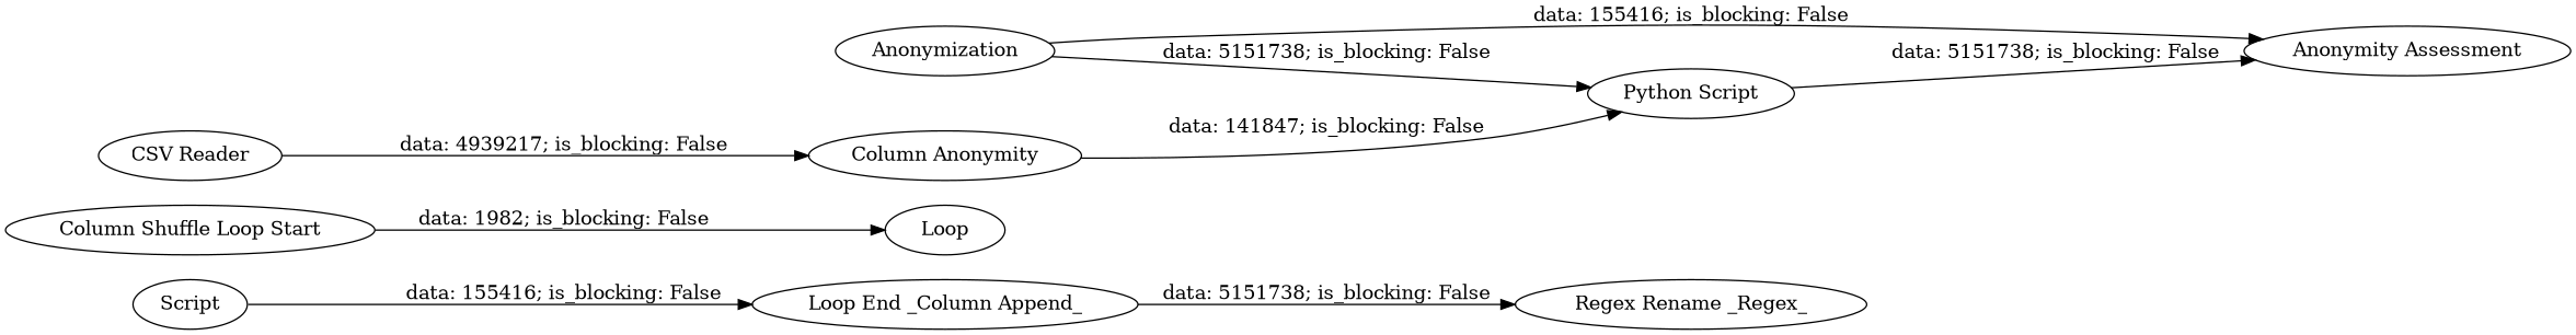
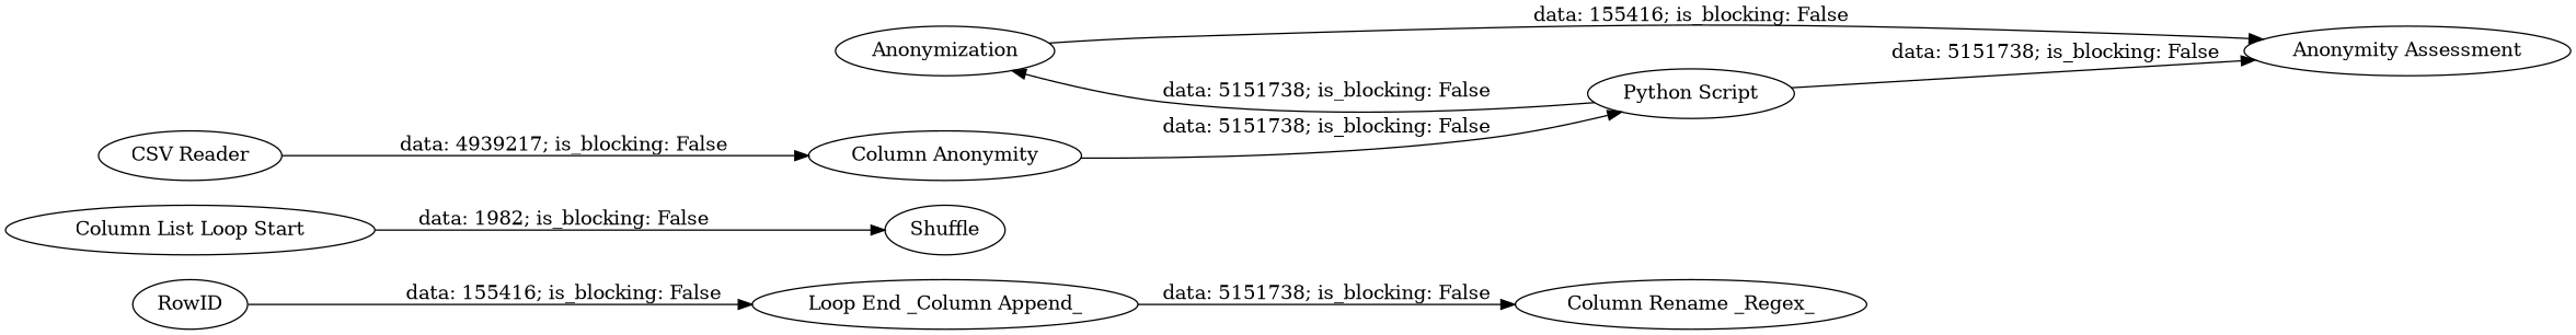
  digraph {
    rankdir=LR
-   n1 [label="Regex Rename _Regex_"]
+   n1 [label="Column Rename _Regex_"]
    n2 [label="Loop End _Column Append_"]
-   n3 [label="Column Shuffle Loop Start"]
-   n4 [label=Loop]
+   n3 [label="Column List Loop Start"]
+   n4 [label=Shuffle]
    n5 [label=Anonymization]
    n6 [label="Anonymity Assessment"]
    n7 [label="CSV Reader"]
    n8 [label="Column Anonymity"]
    n9 [label="Python Script"]
-   n10 [label=Script]
+   n10 [label=RowID]
    n2 -> n1 [label="data: 5151738; is_blocking: False"]
    n3 -> n4 [label="data: 1982; is_blocking: False"]
    n5 -> n6 [label="data: 155416; is_blocking: False"]
    n7 -> n8 [label="data: 4939217; is_blocking: False"]
-   n8 -> n9 [label="data: 141847; is_blocking: False"]
-   n5 -> n9 [label="data: 5151738; is_blocking: False"]
+   n8 -> n9 [label="data: 5151738; is_blocking: False"]
+   n9 -> n5 [label="data: 5151738; is_blocking: False"]
    n9 -> n6 [label="data: 5151738; is_blocking: False"]
    n10 -> n2 [label="data: 155416; is_blocking: False"]
  }
